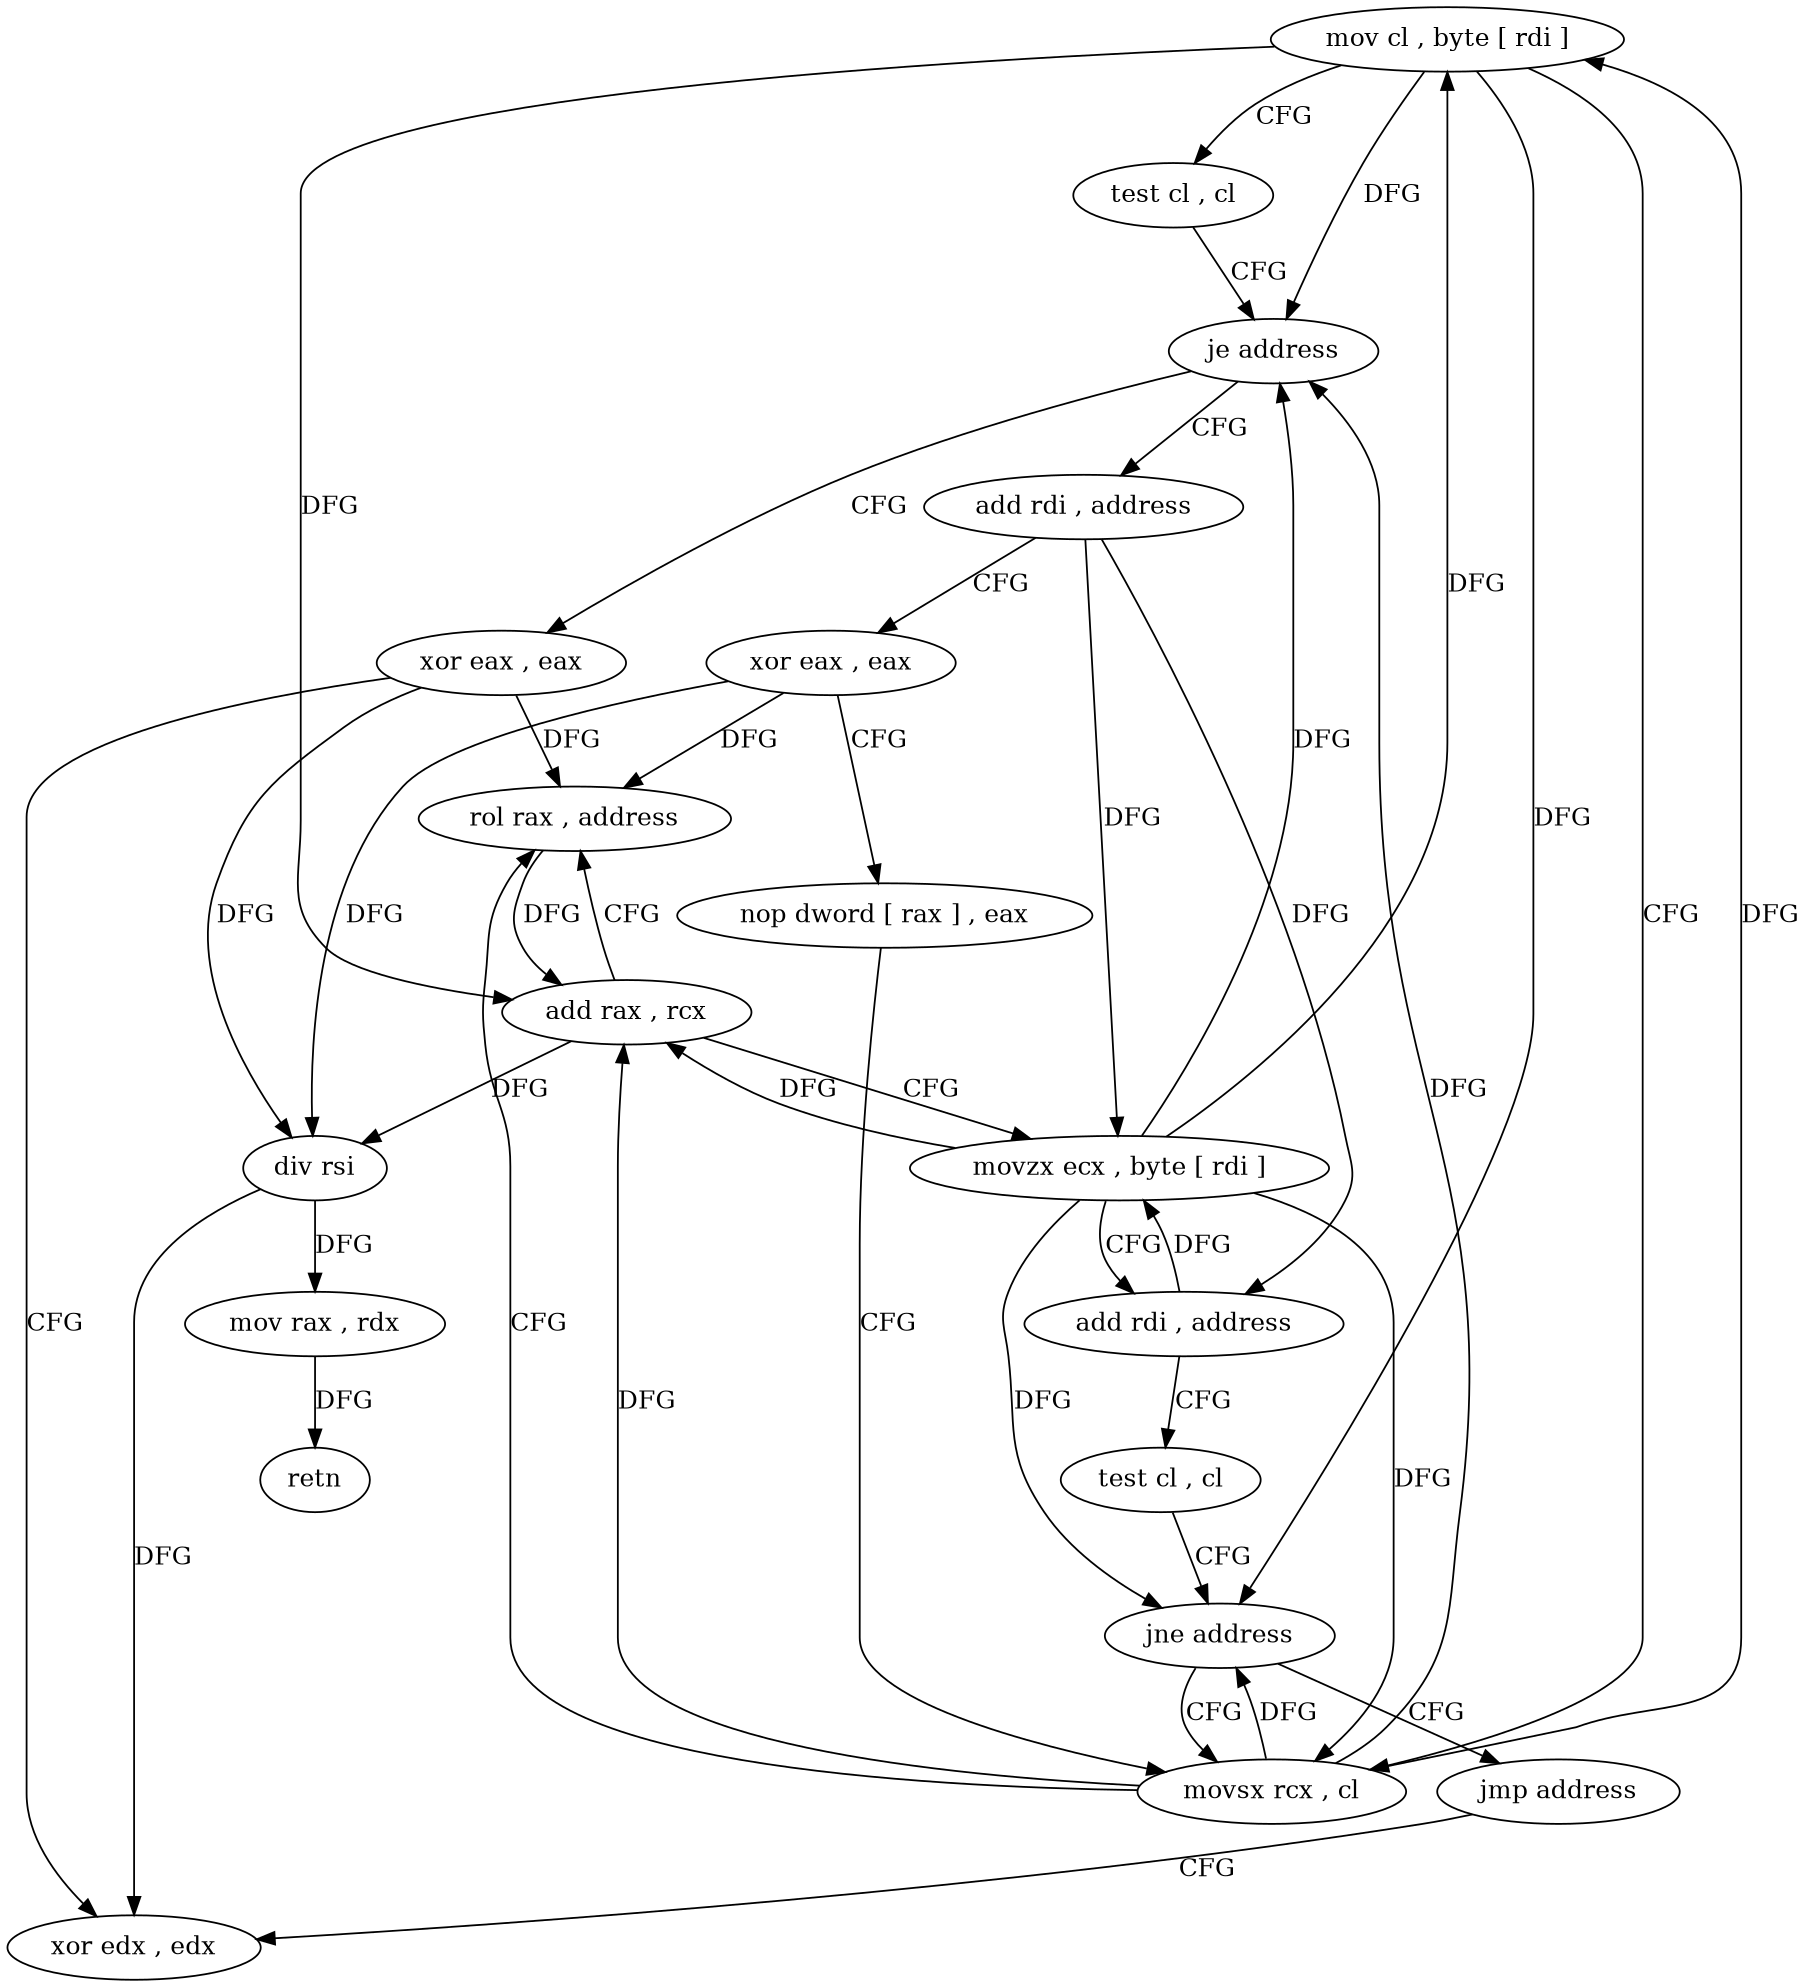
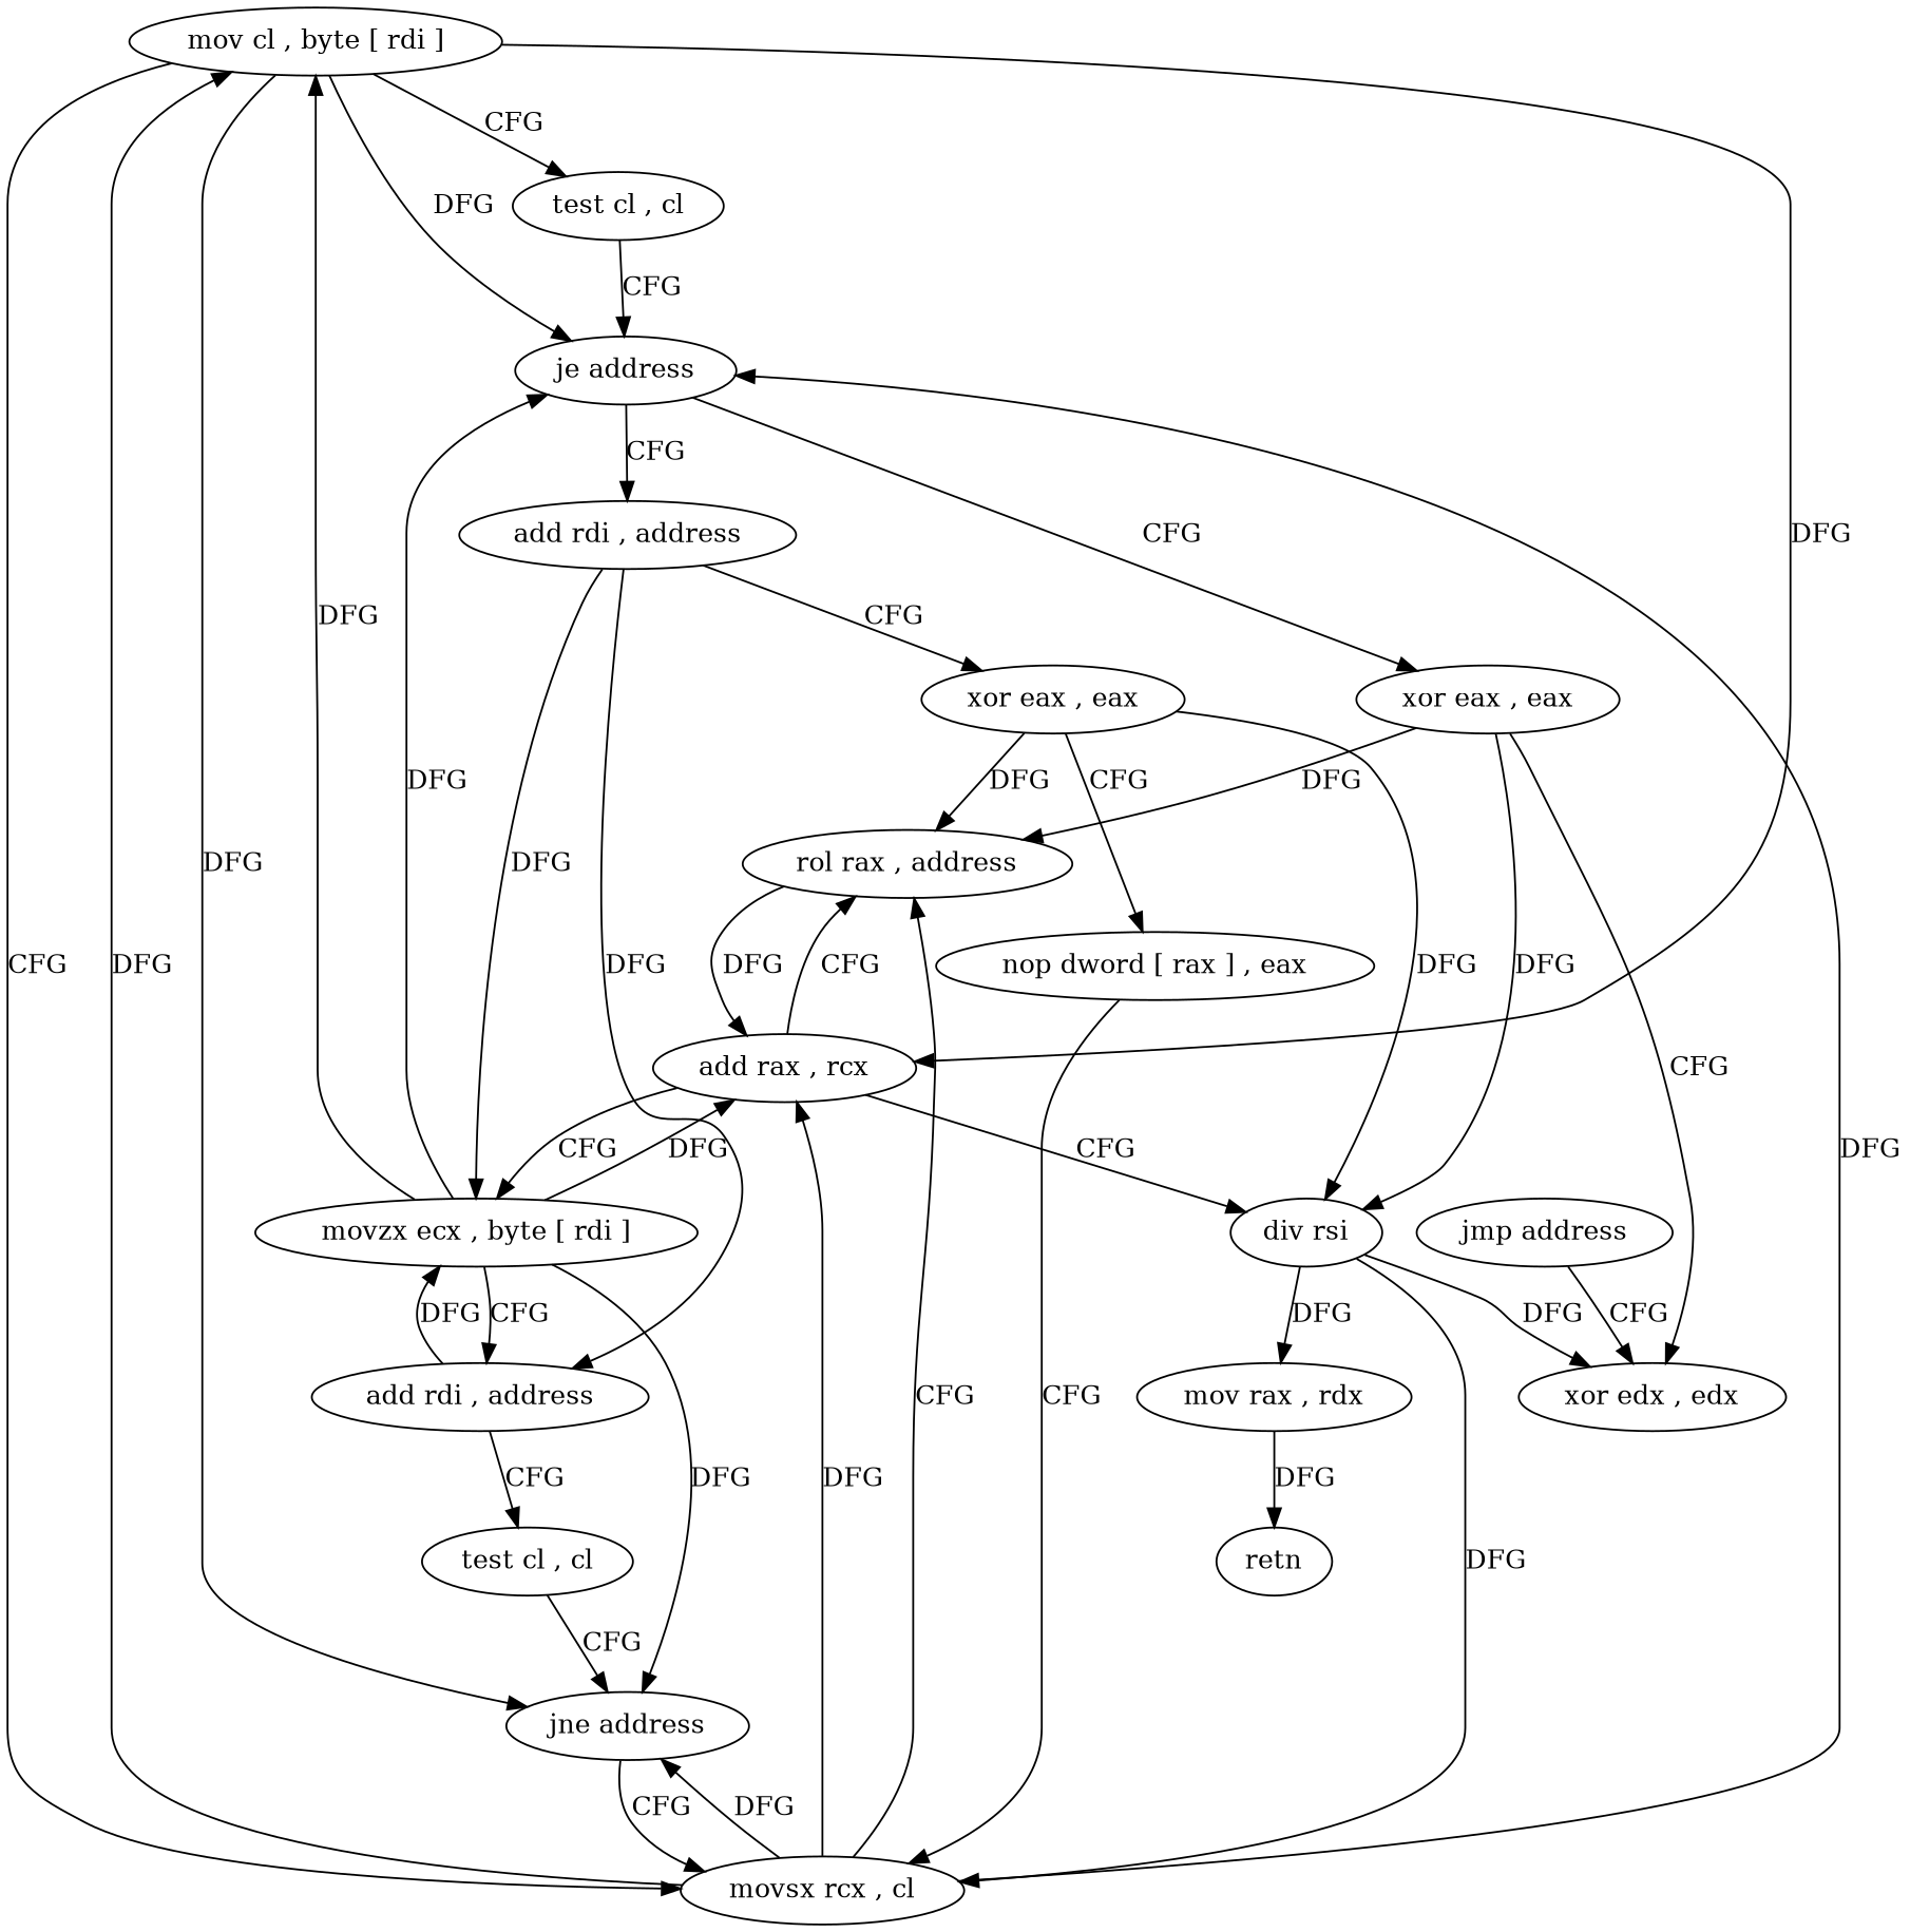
  digraph {
    n1 [label="mov cl , byte [ rdi ]"]
    n2 [label="test cl , cl"]
    n3 [label="je address"]
    n4 [label="movsx rcx , cl"]
    n5 [label="add rax , rcx"]
    n6 [label="jne address"]
    n7 [label="xor eax , eax"]
    n8 [label="add rdi , address"]
    n9 [label="rol rax , address"]
    n10 [label="div rsi"]
    n11 [label="movzx ecx , byte [ rdi ]"]
    n12 [label="jmp address"]
    n13 [label="xor edx , edx"]
    n14 [label="xor eax , eax"]
    n15 [label="add rdi , address"]
    n16 [label="mov rax , rdx"]
    n17 [label="nop dword [ rax ] , eax"]
    n18 [label="test cl , cl"]
    n19 [label=retn]
    n1 -> n2 [label=CFG]
    n1 -> n3 [label=DFG]
    n1 -> n4 [label=CFG]
    n1 -> n5 [label=DFG]
    n1 -> n6 [label=DFG]
    n2 -> n3 [label=CFG]
    n3 -> n7 [label=CFG]
    n3 -> n8 [label=CFG]
    n4 -> n1 [label=DFG]
    n4 -> n3 [label=DFG]
    n4 -> n5 [label=DFG]
    n4 -> n6 [label=DFG]
    n4 -> n9 [label=CFG]
    n5 -> n9 [label=CFG]
-   n5 -> n10 [label=DFG]
+   n5 -> n10 [label=CFG]
    n5 -> n11 [label=CFG]
    n6 -> n4 [label=CFG]
-   n6 -> n12 [label=CFG]
    n7 -> n9 [label=DFG]
    n7 -> n10 [label=DFG]
    n7 -> n13 [label=CFG]
    n8 -> n11 [label=DFG]
    n8 -> n14 [label=CFG]
    n8 -> n15 [label=DFG]
    n9 -> n5 [label=DFG]
    n10 -> n13 [label=DFG]
    n10 -> n16 [label=DFG]
    n11 -> n1 [label=DFG]
    n11 -> n3 [label=DFG]
-   n11 -> n4 [label=DFG]
+   n10 -> n4 [label=DFG]
    n11 -> n5 [label=DFG]
    n11 -> n6 [label=DFG]
    n11 -> n15 [label=CFG]
    n12 -> n13 [label=CFG]
    n14 -> n9 [label=DFG]
    n14 -> n10 [label=DFG]
    n14 -> n17 [label=CFG]
    n15 -> n11 [label=DFG]
    n15 -> n18 [label=CFG]
    n16 -> n19 [label=DFG]
    n17 -> n4 [label=CFG]
    n18 -> n6 [label=CFG]
  }
